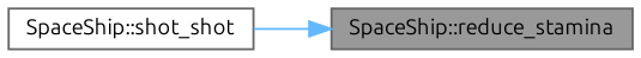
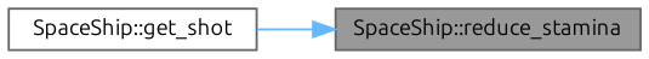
  digraph {
    rankdir=RL
    fontname=Ubuntu
    node [fontname=Ubuntu fontsize=10 shape=box style=filled]
    n1 [color=gray40 fillcolor=grey60 fontcolor=black height=0.2 label="SpaceShip::reduce_stamina" width=0.4]
-   n2 [color=grey40 fillcolor=white height=0.2 label="SpaceShip::shot_shot" width=0.4]
+   n2 [color=grey40 fillcolor=white height=0.2 label="SpaceShip::get_shot" width=0.4]
    n1 -> n2 [color=steelblue1 dir=back fontname=Ubuntu fontsize=10 labelfontname=Helvetica labelfontsize=10 style=solid]
  }
